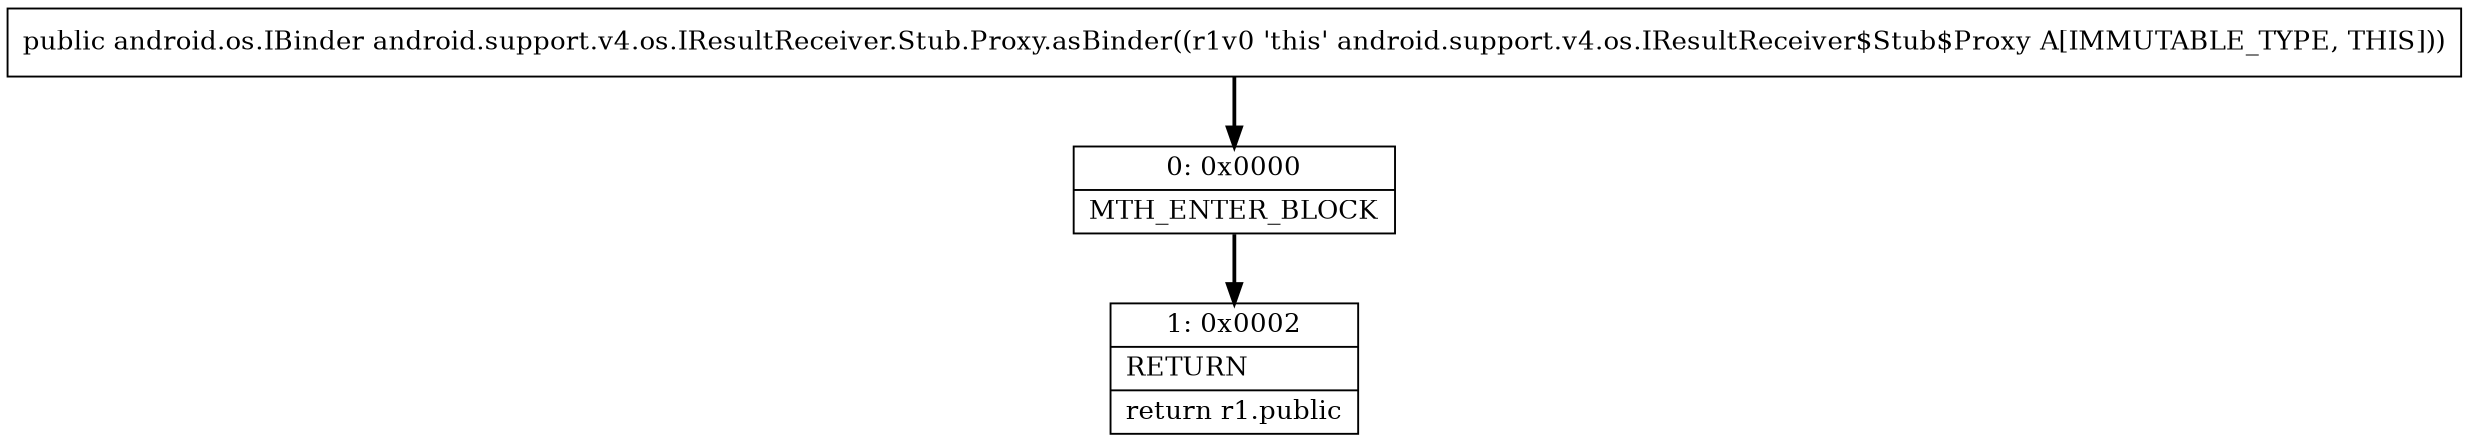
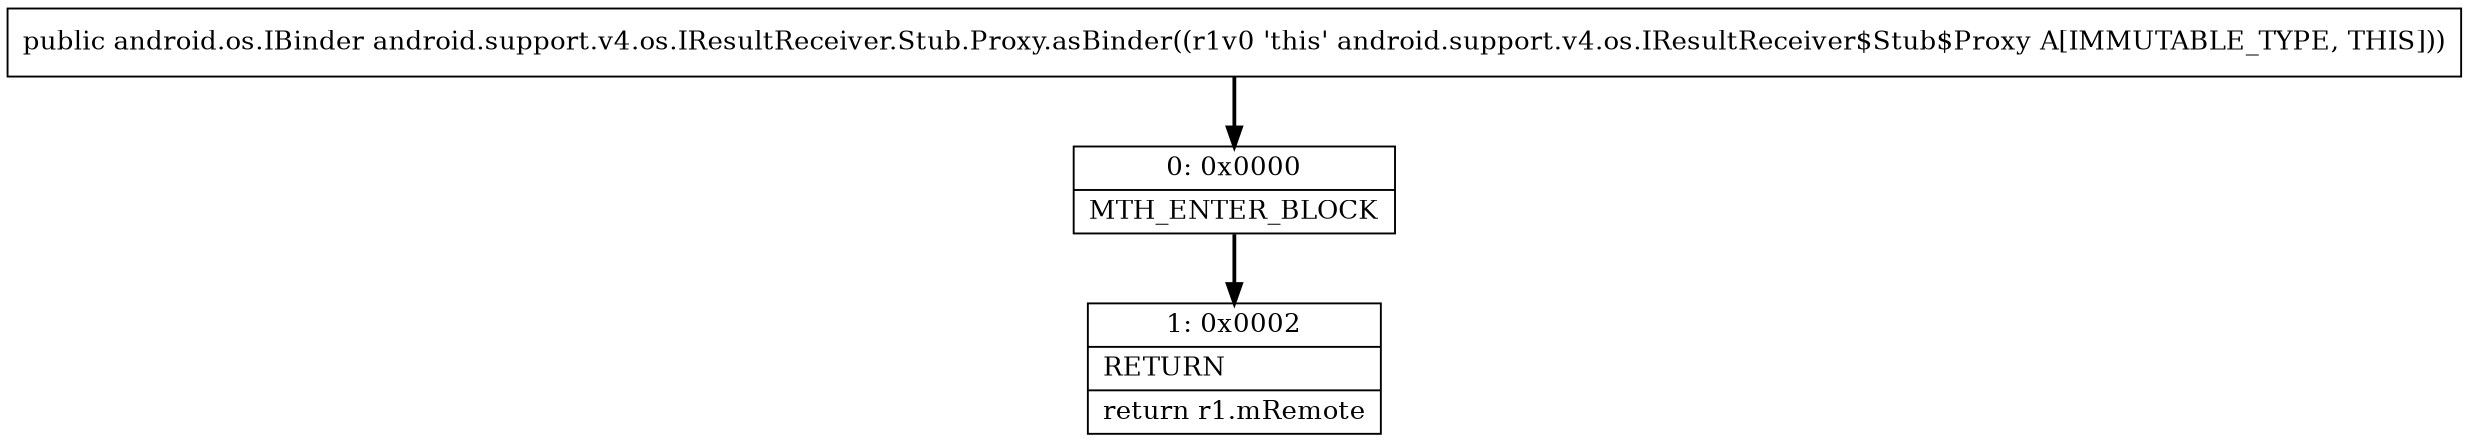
  digraph {
    node [shape=record]
    edge [style=bold]
    n1 [label="{0\:\ 0x0000|MTH_ENTER_BLOCK\l}"]
-   n2 [label="{1\:\ 0x0002|RETURN\l|return r1.public\l}"]
+   n2 [label="{1\:\ 0x0002|RETURN\l|return r1.mRemote\l}"]
    n3 [label="{public android.os.IBinder android.support.v4.os.IResultReceiver.Stub.Proxy.asBinder((r1v0 'this' android.support.v4.os.IResultReceiver$Stub$Proxy A[IMMUTABLE_TYPE, THIS])) }"]
    n1 -> n2
    n3 -> n1
  }
